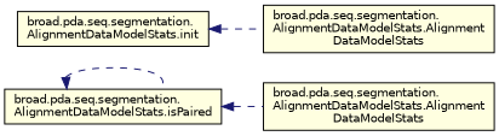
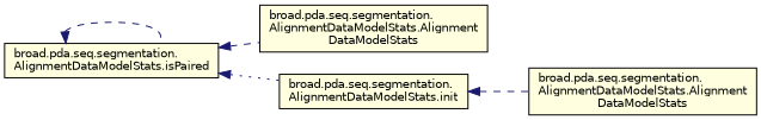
  digraph {
    rankdir=LR
    node [color=black fillcolor=lightyellow fontname=Helvetica fontsize=10 shape=record style=filled]
    edge [color=midnightblue dir=back fontname=Helvetica fontsize=10 labelfontname=Helvetica labelfontsize=10 style=dashed]
    n1 [fontcolor=black height=0.2 label="broad.pda.seq.segmentation.\lAlignmentDataModelStats.isPaired" width=0.4]
    n2 [height=0.2 label="broad.pda.seq.segmentation.\lAlignmentDataModelStats.Alignment\lDataModelStats" width=0.4]
    n3 [height=0.2 label="broad.pda.seq.segmentation.\lAlignmentDataModelStats.init" width=0.4]
    n4 [height=0.2 label="broad.pda.seq.segmentation.\lAlignmentDataModelStats.Alignment\lDataModelStats" width=0.4]
    n1 -> n1
    n1 -> n2
+   n1 -> n3 [style=dotted]
    n3 -> n4
  }
